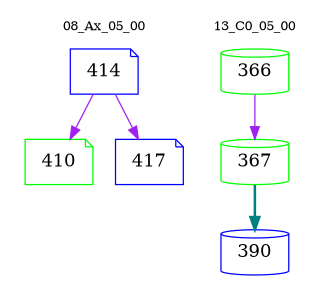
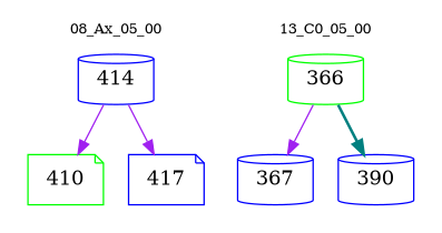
  digraph {
    node [color=blue shape=note]
    edge [color=purple style=solid]
-   n1 [label=414]
+   n1 [label=414 shape=cylinder]
    n2 [color=green label=410]
    n3 [label=417]
-   n4 [color=green label=367 shape=cylinder]
+   n4 [label=367 shape=cylinder]
    n5 [color=green label=366 shape=cylinder]
    n6 [label=390 shape=cylinder]
    subgraph cluster_1 {
      color=white
      fontsize=10
      label="08_Ax_05_00"
      n1
      n2
      n3
    }
    subgraph cluster_2 {
      color=white
      fontsize=10
      label="13_C0_05_00"
      n4
      n5
      n6
    }
    n1 -> n2
    n1 -> n3
-   n4 -> n6 [color=teal style=bold]
+   n5 -> n6 [color=teal style=bold]
    n5 -> n4
  }
